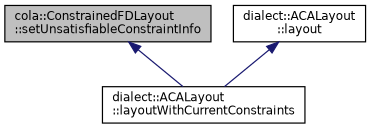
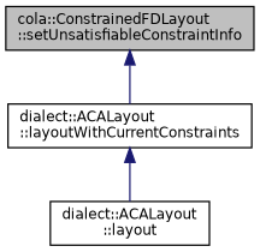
  digraph {
    rankdir=TB
    node [color=black fillcolor=white fontname=Helvetica fontsize=10 shape=record style=filled]
    edge [color=midnightblue dir=back fontname=Helvetica fontsize=10 labelfontname=Helvetica labelfontsize=10 style=solid]
    n1 [fillcolor=grey75 fontcolor=black height=0.2 label="cola::ConstrainedFDLayout\l::setUnsatisfiableConstraintInfo" width=0.4]
    n2 [height=0.2 label="dialect::ACALayout\l::layoutWithCurrentConstraints" width=0.4]
    n3 [height=0.2 label="dialect::ACALayout\l::layout" width=0.4]
    n1 -> n2
-   n3 -> n2
+   n2 -> n3
  }
